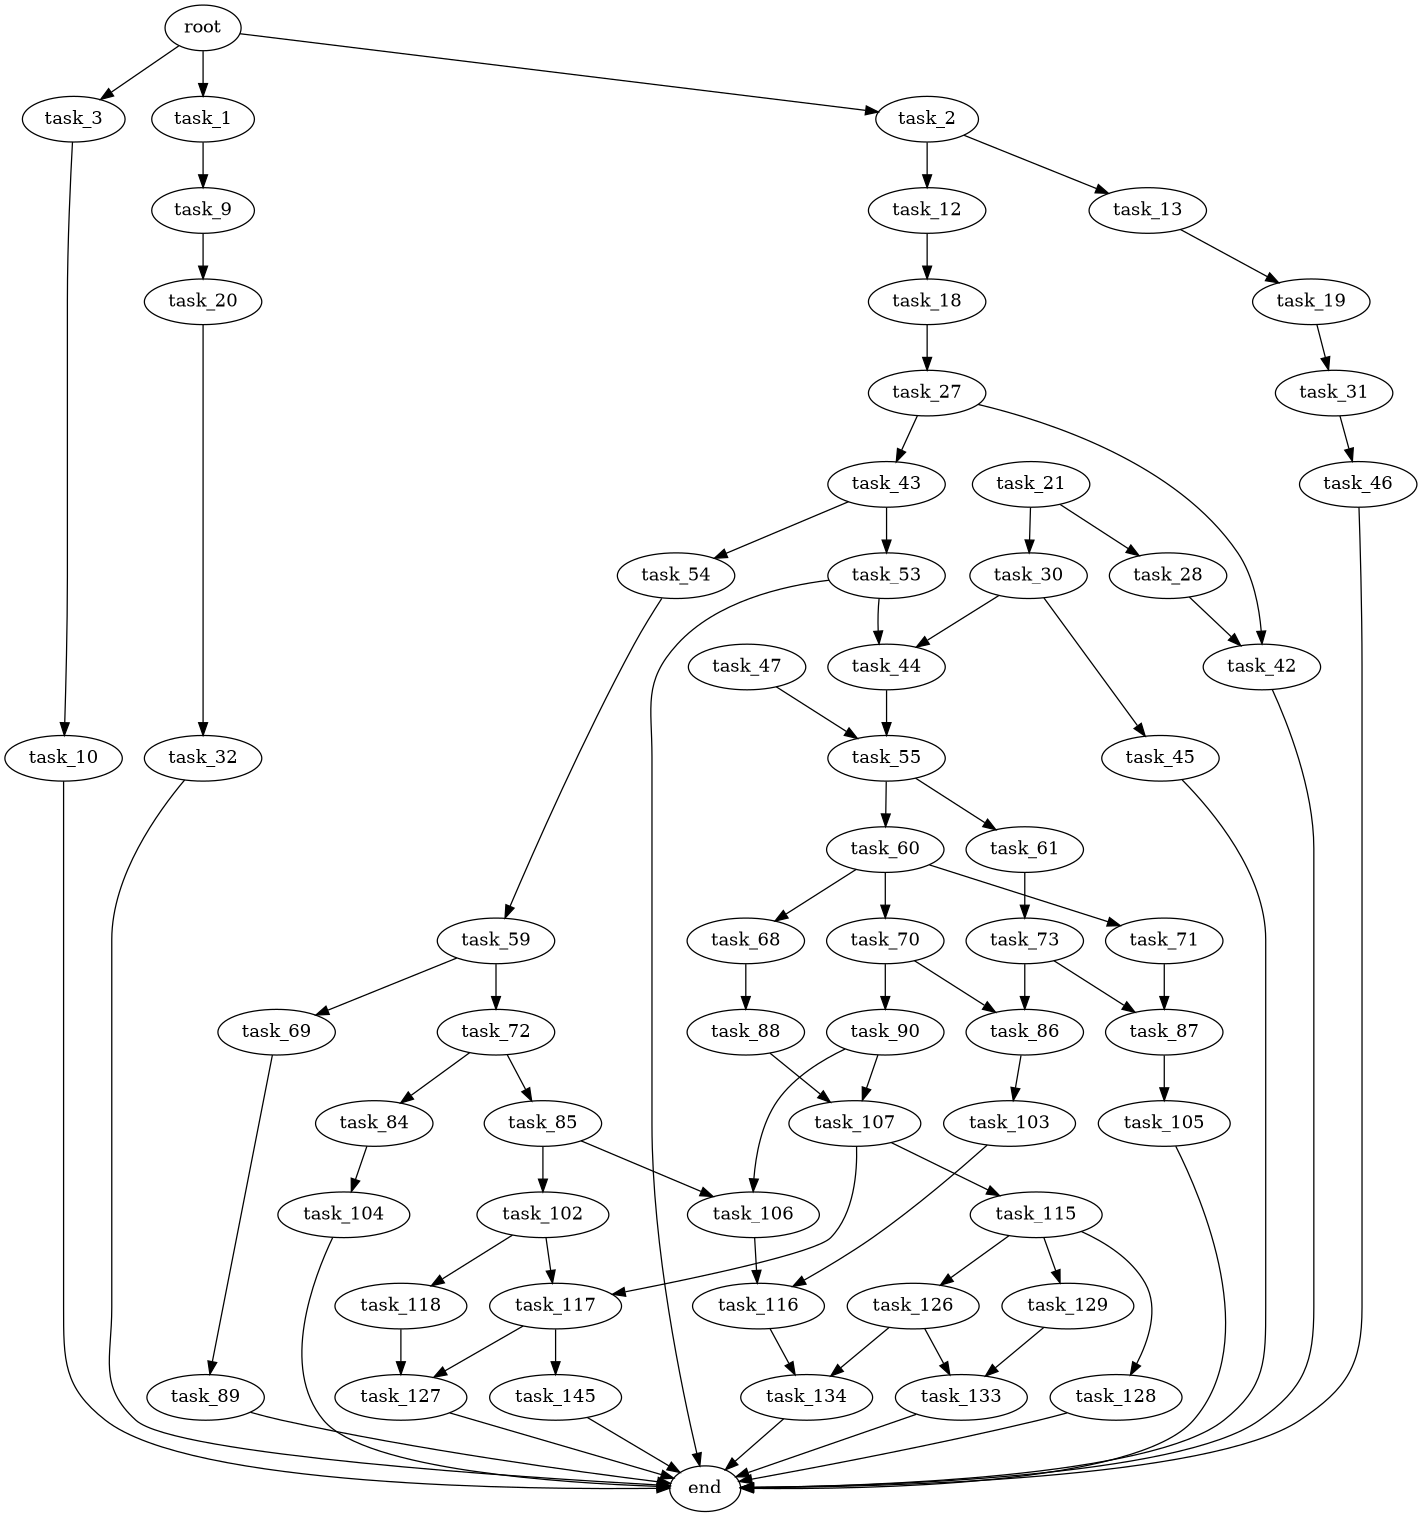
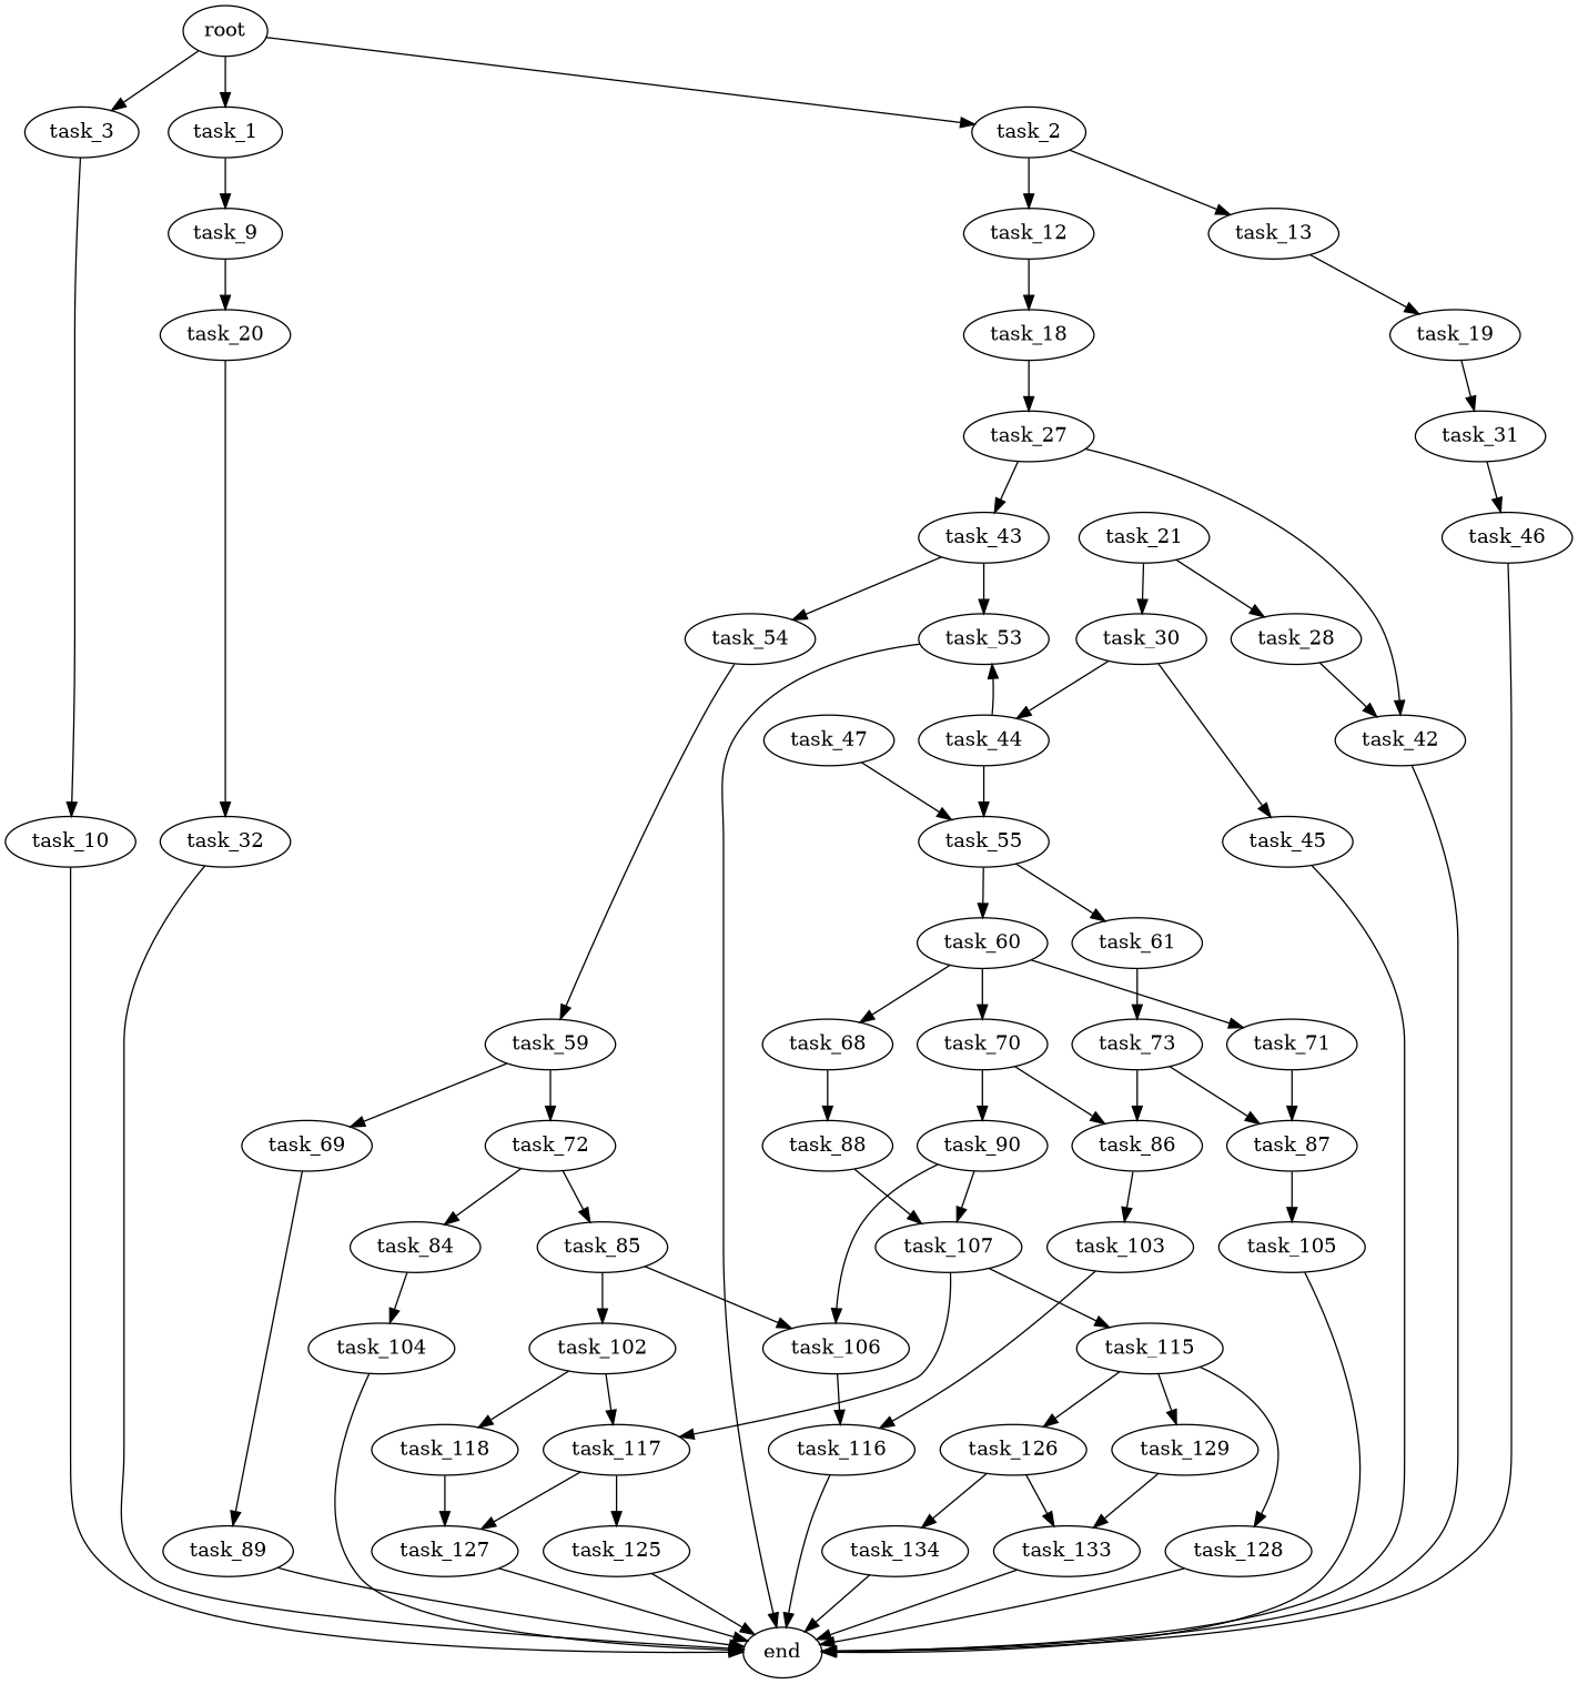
  digraph {
    fontname="DejaVu Serif"
    node [fontname="DejaVu Serif"]
    edge [fontname="DejaVu Serif"]
    root
    task_1
    task_2
    task_3
    task_9
    task_12
    task_13
    task_10
    task_20
    task_18
    task_19
    end
    task_32
    task_21
    task_28
    task_30
    n17 [label=task_27]
    task_31
    task_42
    task_43
    task_46
    task_44
    task_45
    task_53
    task_54
    task_55
    task_47
    task_59
    task_60
    task_61
    task_69
    task_72
    task_68
    task_70
    task_71
    task_73
    task_89
    task_84
    task_85
    task_88
    task_86
    task_90
    task_87
    task_107
    task_103
    task_106
    task_105
    task_104
    task_102
    task_117
    task_118
    task_116
    task_115
-   task_125 [label=task_145]
+   task_125
    task_127
    task_126
    task_128
    task_129
    task_133
    task_134
    root -> task_1
    root -> task_2
    root -> task_3
    task_1 -> task_9
    task_2 -> task_12
    task_2 -> task_13
    task_3 -> task_10
    task_9 -> task_20
    task_12 -> task_18
    task_13 -> task_19
    task_10 -> end
    task_20 -> task_32
    task_18 -> n17
    task_19 -> task_31
    task_32 -> end
    task_21 -> task_28
    task_21 -> task_30
    task_28 -> task_42
    task_30 -> task_44
    task_30 -> task_45
    n17 -> task_42
    n17 -> task_43
    task_31 -> task_46
    task_42 -> end
    task_43 -> task_53
    task_43 -> task_54
    task_46 -> end
-   task_53 -> task_44
+   task_44 -> task_53
    task_44 -> task_55
    task_45 -> end
    task_53 -> end
    task_54 -> task_59
    task_55 -> task_60
    task_55 -> task_61
    task_47 -> task_55
    task_59 -> task_69
    task_59 -> task_72
    task_60 -> task_68
    task_60 -> task_70
    task_60 -> task_71
    task_61 -> task_73
    task_69 -> task_89
    task_72 -> task_84
    task_72 -> task_85
    task_68 -> task_88
    task_70 -> task_86
    task_70 -> task_90
    task_71 -> task_87
    task_73 -> task_86
    task_73 -> task_87
    task_89 -> end
    task_84 -> task_104
    task_85 -> task_106
    task_85 -> task_102
    task_88 -> task_107
    task_86 -> task_103
    task_90 -> task_107
    task_90 -> task_106
    task_87 -> task_105
    task_107 -> task_117
    task_107 -> task_115
    task_103 -> task_116
    task_106 -> task_116
    task_105 -> end
    task_104 -> end
    task_102 -> task_117
    task_102 -> task_118
    task_117 -> task_125
    task_117 -> task_127
    task_118 -> task_127
-   task_116 -> task_134
+   task_116 -> end
    task_115 -> task_126
    task_115 -> task_128
    task_115 -> task_129
    task_125 -> end
    task_127 -> end
    task_126 -> task_133
    task_126 -> task_134
    task_128 -> end
    task_129 -> task_133
    task_133 -> end
    task_134 -> end
  }
